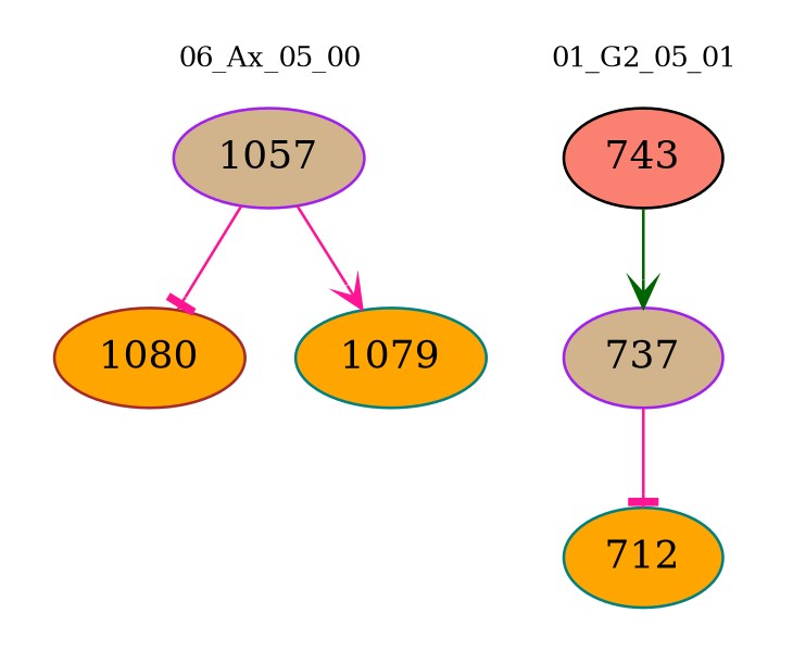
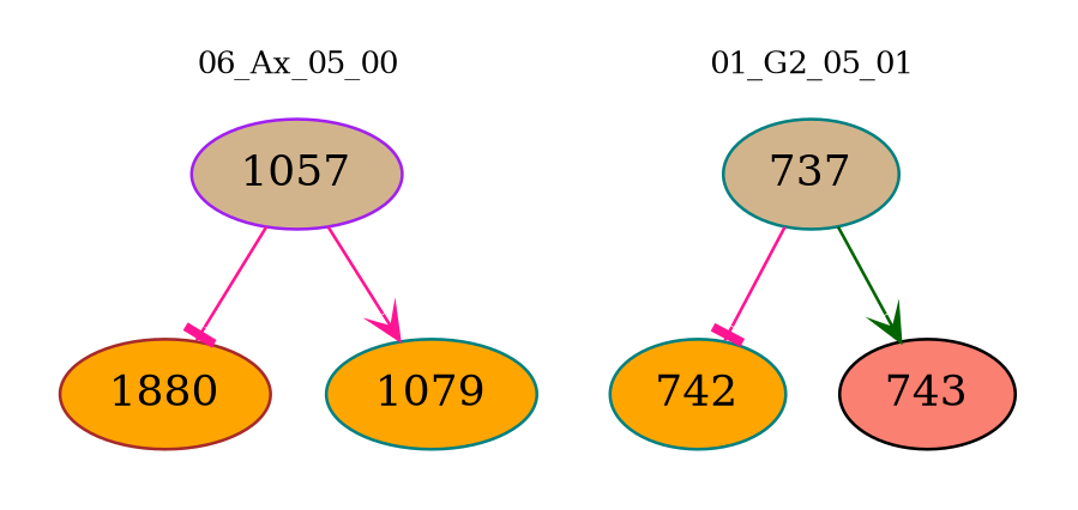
  digraph {
    node [color=purple fillcolor=orange style=filled]
    edge [arrowhead=tee color=deeppink]
    n1 [fillcolor=tan label=1057]
-   n2 [color=brown label=1080]
+   n2 [color=brown label=1880]
    n3 [color=teal label=1079]
-   n4 [fillcolor=tan label=737]
-   n5 [color=teal label=712]
+   n4 [color=teal fillcolor=tan label=737]
+   n5 [color=teal label=742]
    n6 [color=black fillcolor=salmon label=743]
    subgraph cluster_1 {
      color=white
      fontsize=10
      label="06_Ax_05_00"
      n1
      n2
      n3
    }
    subgraph cluster_2 {
      color=white
      fontsize=10
      label="01_G2_05_01"
      n4
      n5
      n6
    }
    n1 -> n2
    n1 -> n3 [arrowhead=vee]
    n4 -> n5
-   n6 -> n4 [arrowhead=vee color=darkgreen]
+   n4 -> n6 [arrowhead=vee color=darkgreen]
  }
